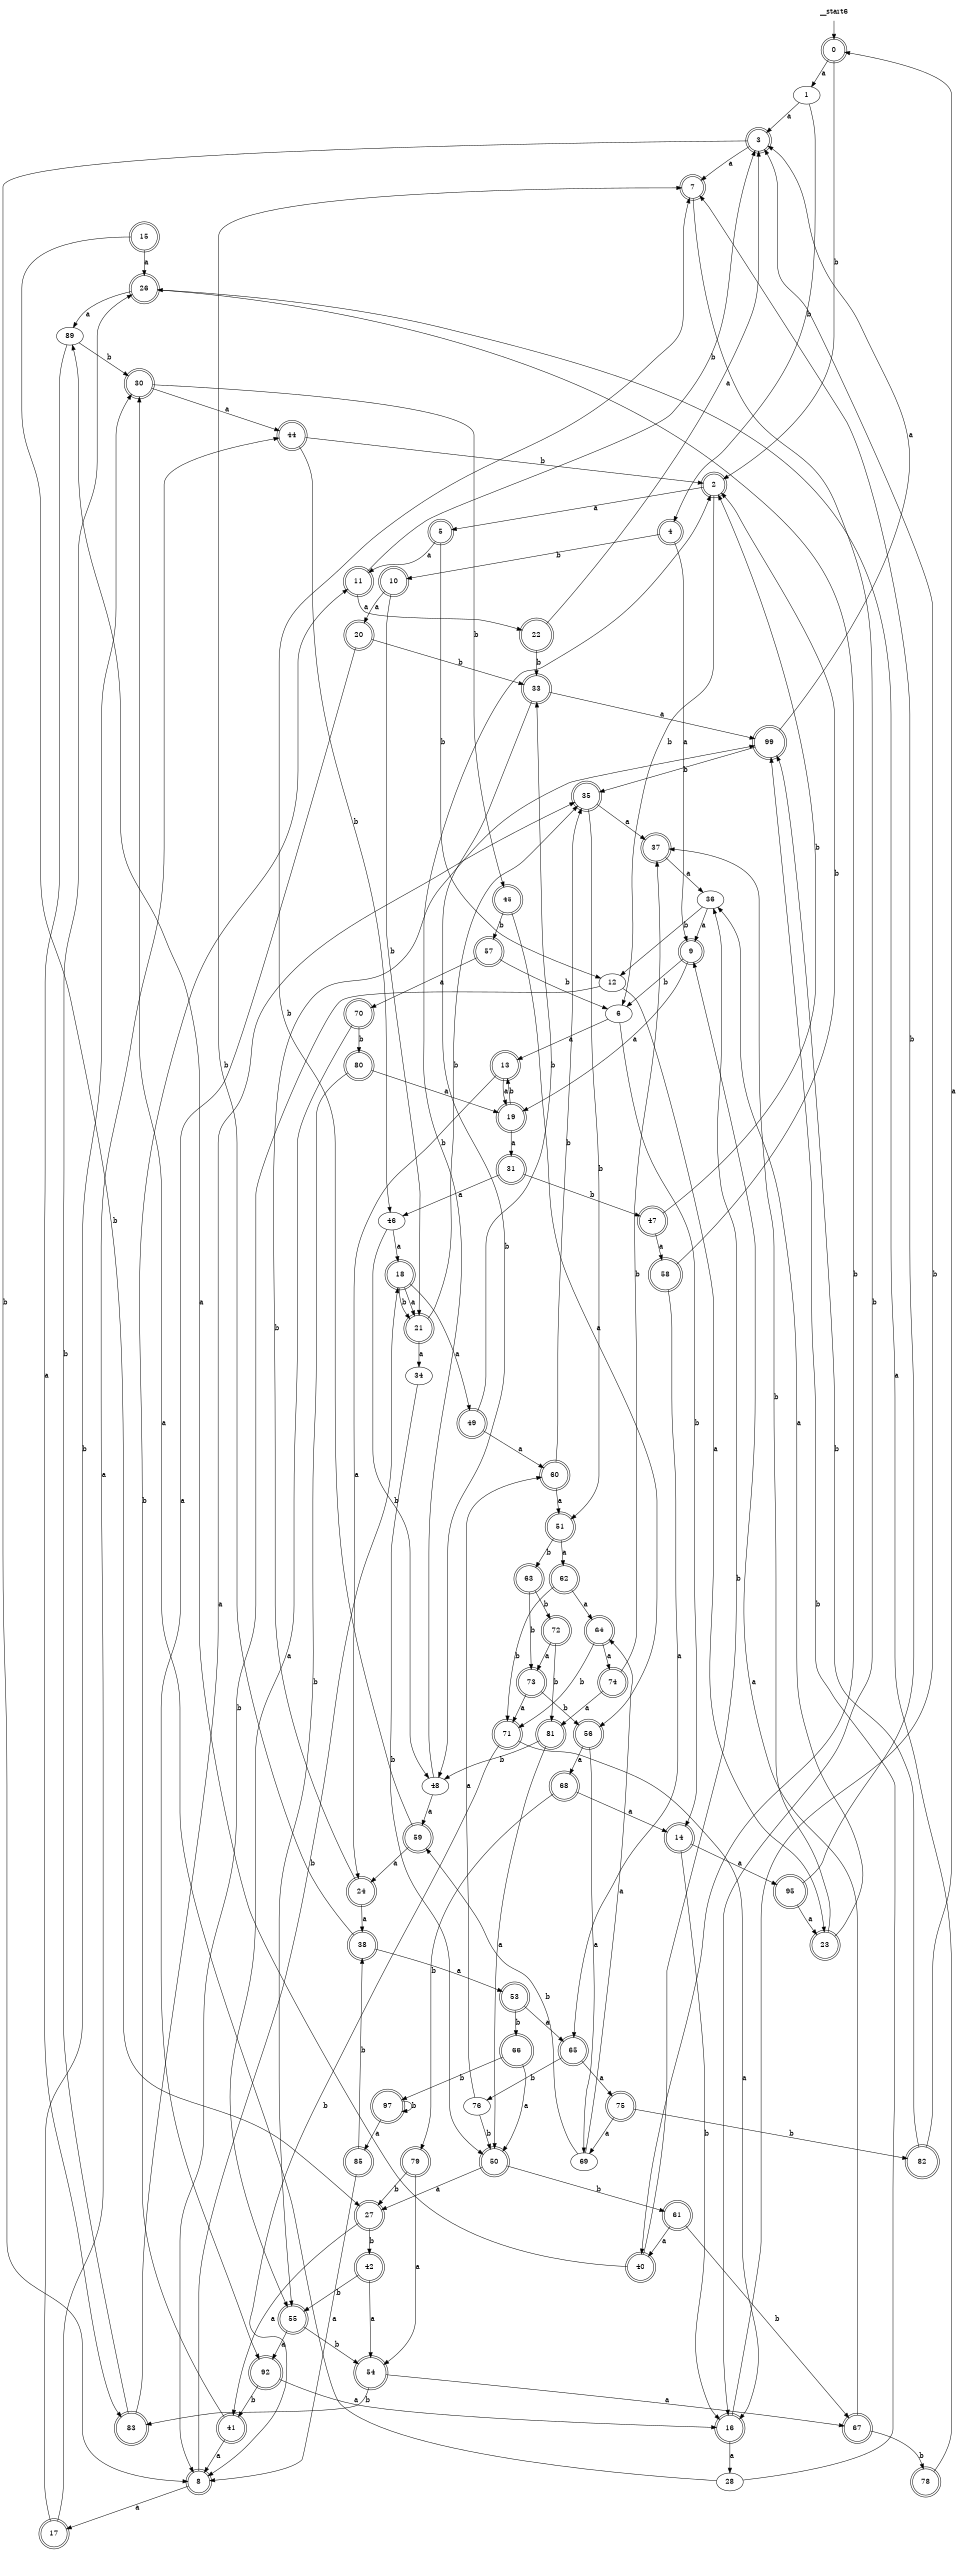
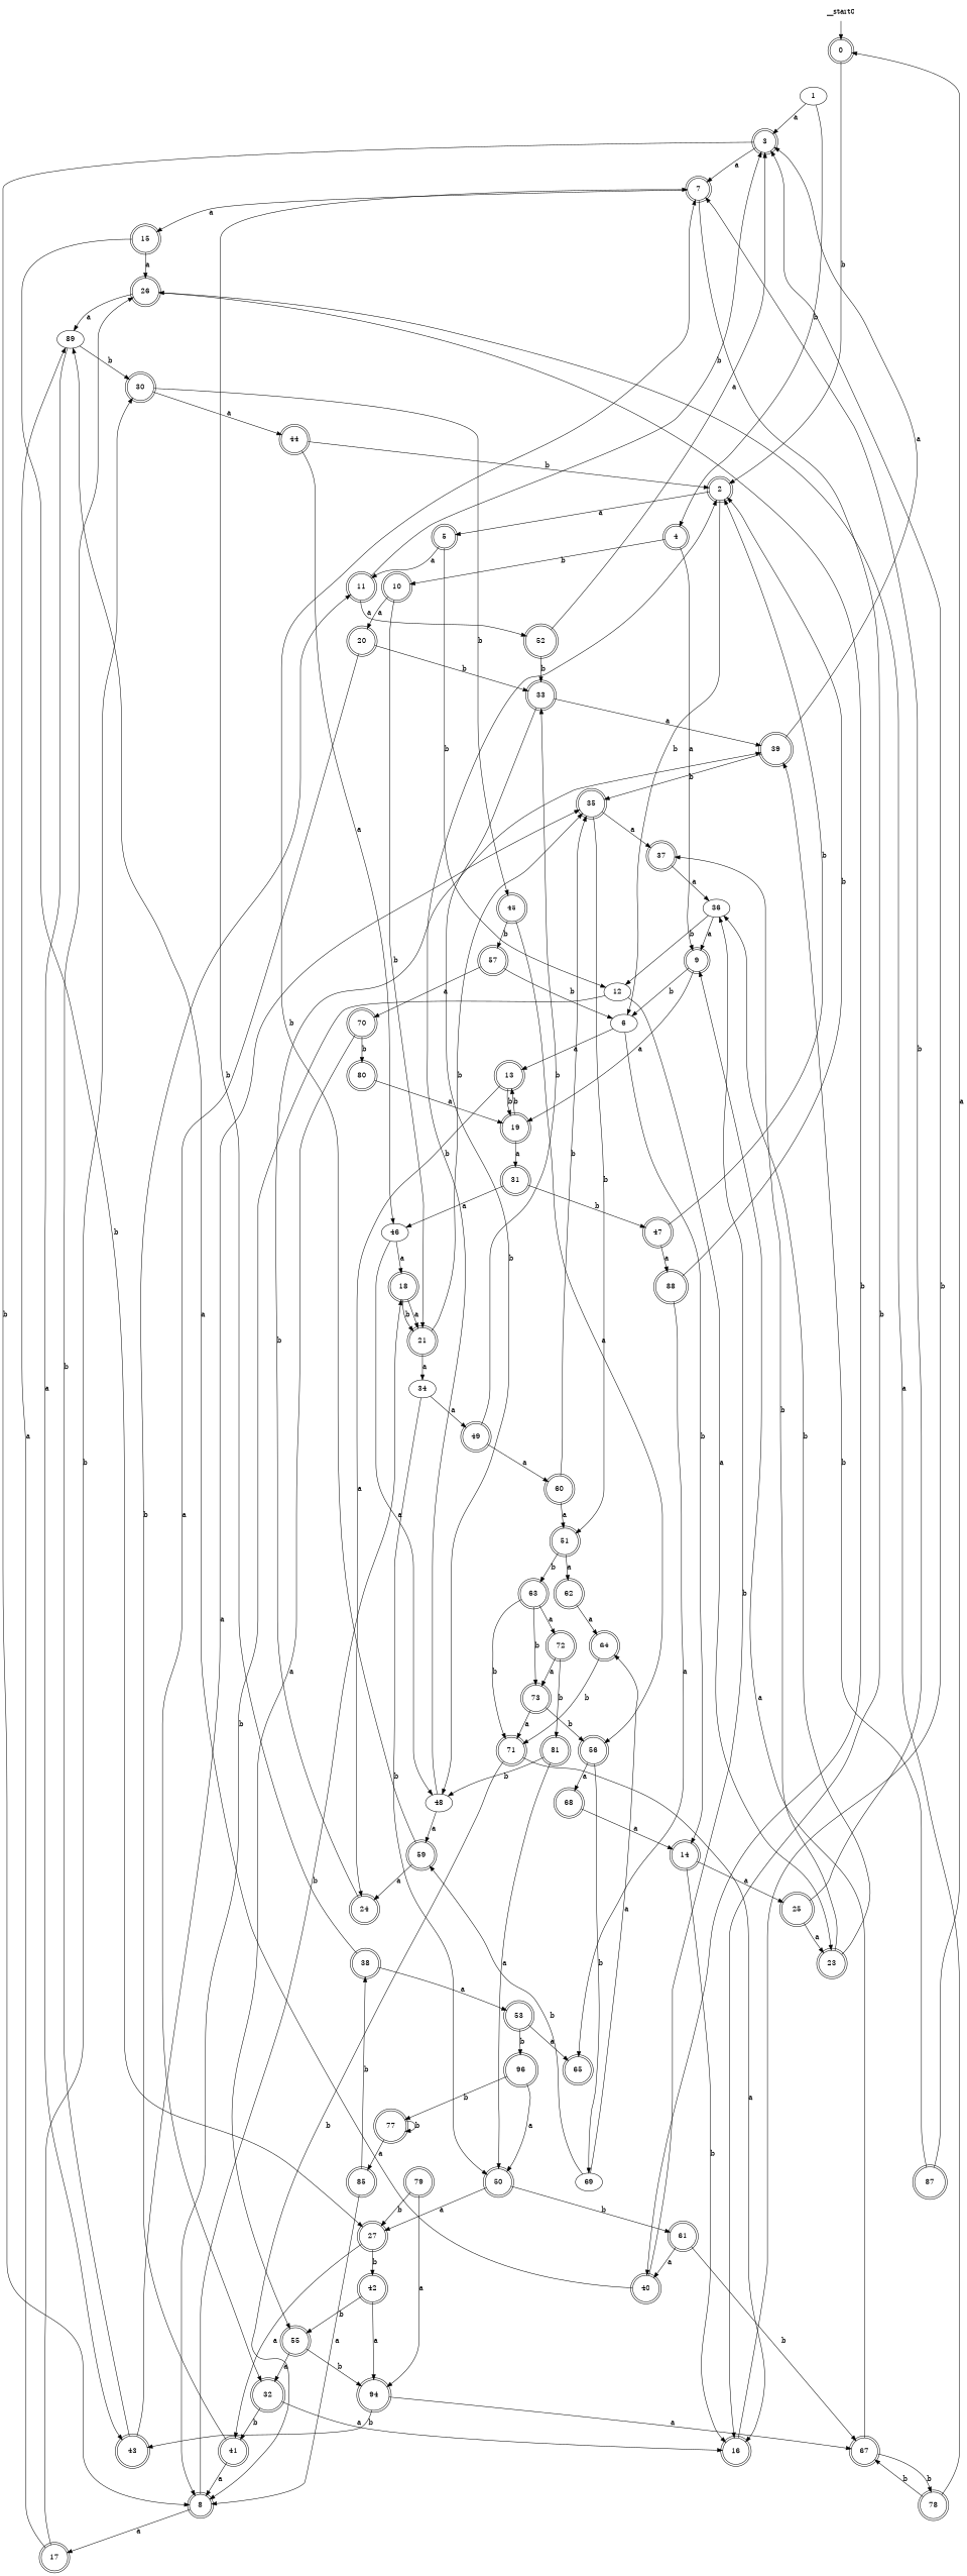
  digraph {
    node [shape=doublecircle]
-   __start0 [shape=none label=__start6]
+   __start0 [shape=none]
    0
    1 [shape=""]
    2
    3
    4
    5
    6 [shape=""]
    7
    8
    9
    10
    11
    12 [shape=""]
    13
    14
    15
    16
    17
    18
    19
    20
    21
-   22
+   22 [label=52]
    23
    24
-   25 [label=95]
+   25
    26
    27
-   28 [shape=""]
    n31 [label=89 shape=""]
    30
    31
-   32 [label=92]
+   32
    33
    34 [shape=""]
    35
    36 [shape=""]
    37
    38
-   39 [label=99]
+   39
    40
    41
    42
-   43 [label=83]
+   43
    44
    45
    46 [shape=""]
    47
    48 [shape=""]
    49
    50
    51
    53
-   54
+   54 [label=94]
    55
    56
    57
-   58
+   58 [label=88]
    59
    60
    61
    62
    63
    65
-   66
+   66 [label=96]
    67
    68
    69 [shape=""]
    70
    64
    71
    72
    73
-   74
-   75
-   76 [shape=""]
-   77 [label=97]
+   77
    78
    79
    80
    81
-   82
+   82 [label=87]
    n84 [label=85]
    __start0 -> 0
-   0 -> 1 [label=a]
    0 -> 2 [label=b]
    1 -> 3 [label=a]
    1 -> 4 [label=b]
    2 -> 5 [label=a]
    2 -> 6 [label=b]
    3 -> 7 [label=a]
    3 -> 8 [label=b]
    4 -> 9 [label=a]
    4 -> 10 [label=b]
    5 -> 11 [label=a]
    5 -> 12 [label=b]
    6 -> 13 [label=a]
    6 -> 14 [label=b]
+   7 -> 15 [label=a]
    7 -> 16 [label=b]
    8 -> 17 [label=a]
    8 -> 18 [label=b]
    9 -> 6 [label=b]
    9 -> 19 [label=a]
    10 -> 20 [label=a]
    10 -> 21 [label=b]
    11 -> 3 [label=b]
    11 -> 22 [label=a]
    12 -> 8 [label=b]
    12 -> 23 [label=a]
-   13 -> 19 [label=a]
+   13 -> 19 [label=b]
    13 -> 24 [label=a]
    14 -> 16 [label=b]
    14 -> 25 [label=a]
    15 -> 26 [label=a]
    15 -> 27 [label=b]
    16 -> 3 [label=b]
-   16 -> 28 [label=a]
-   17 -> 44 [label=a]
+   17 -> n31 [label=a]
    17 -> 30 [label=b]
    18 -> 21 [label=a]
    18 -> 21 [label=b]
    19 -> 13 [label=b]
    19 -> 31 [label=a]
    20 -> 32 [label=a]
    20 -> 33 [label=b]
    21 -> 34 [label=a]
    21 -> 35 [label=b]
    22 -> 3 [label=a]
    22 -> 33 [label=b]
-   23 -> 36 [label=a]
+   23 -> 36 [label=b]
    23 -> 37 [label=b]
-   24 -> 38 [label=a]
    24 -> 39 [label=b]
    25 -> 7 [label=b]
    25 -> 23 [label=a]
    26 -> n31 [label=a]
    26 -> 40 [label=b]
    27 -> 41 [label=a]
    27 -> 42 [label=b]
-   28 -> 30 [label=a]
-   28 -> 39 [label=b]
    n31 -> 30 [label=b]
    n31 -> 43 [label=a]
    30 -> 44 [label=a]
    30 -> 45 [label=b]
    31 -> 46 [label=a]
    31 -> 47 [label=b]
    32 -> 16 [label=a]
    32 -> 41 [label=b]
    33 -> 39 [label=a]
    33 -> 48 [label=b]
-   18 -> 49 [label=a]
+   34 -> 49 [label=a]
    34 -> 50 [label=b]
    35 -> 37 [label=a]
    35 -> 51 [label=b]
    36 -> 9 [label=a]
    36 -> 12 [label=b]
    37 -> 36 [label=a]
    38 -> 7 [label=b]
    38 -> 53 [label=a]
    39 -> 3 [label=a]
    39 -> 35 [label=b]
    40 -> n31 [label=a]
    40 -> 36 [label=b]
    41 -> 8 [label=a]
    41 -> 11 [label=b]
    42 -> 54 [label=a]
    42 -> 55 [label=b]
    43 -> 26 [label=b]
    43 -> 35 [label=a]
    44 -> 2 [label=b]
-   44 -> 46 [label=b]
+   44 -> 46 [label=a]
    45 -> 56 [label=a]
    45 -> 57 [label=b]
    46 -> 18 [label=a]
-   46 -> 48 [label=b]
+   46 -> 48 [label=a]
    47 -> 2 [label=b]
    47 -> 58 [label=a]
    48 -> 2 [label=b]
    48 -> 59 [label=a]
    49 -> 33 [label=b]
    49 -> 60 [label=a]
    50 -> 27 [label=a]
    50 -> 61 [label=b]
    51 -> 62 [label=a]
    51 -> 63 [label=b]
    53 -> 65 [label=a]
    53 -> 66 [label=b]
    54 -> 43 [label=b]
    54 -> 67 [label=a]
    55 -> 32 [label=a]
    55 -> 54 [label=b]
    56 -> 68 [label=a]
-   56 -> 69 [label=a]
+   56 -> 69 [label=b]
    57 -> 6 [label=b]
    57 -> 70 [label=a]
    58 -> 2 [label=b]
    58 -> 65 [label=a]
    59 -> 7 [label=b]
    59 -> 24 [label=a]
    60 -> 35 [label=b]
    60 -> 51 [label=a]
    61 -> 40 [label=a]
    61 -> 67 [label=b]
    62 -> 64 [label=a]
-   62 -> 71 [label=b]
-   63 -> 72 [label=b]
+   63 -> 71 [label=b]
+   63 -> 72 [label=a]
    63 -> 73 [label=b]
-   65 -> 75 [label=a]
-   65 -> 76 [label=b]
    66 -> 50 [label=a]
    66 -> 77 [label=b]
    67 -> 9 [label=a]
    67 -> 78 [label=b]
    68 -> 14 [label=a]
-   68 -> 79 [label=b]
    69 -> 59 [label=b]
    69 -> 64 [label=a]
    70 -> 55 [label=a]
    70 -> 80 [label=b]
    64 -> 71 [label=b]
-   64 -> 74 [label=a]
    71 -> 8 [label=b]
    71 -> 16 [label=a]
    72 -> 73 [label=a]
    72 -> 81 [label=b]
    73 -> 56 [label=b]
    73 -> 71 [label=a]
-   74 -> 37 [label=b]
-   74 -> 81 [label=a]
-   75 -> 69 [label=a]
-   75 -> 82 [label=b]
-   76 -> 50 [label=b]
-   76 -> 60 [label=a]
    77 -> 77 [label=b]
    77 -> n84 [label=a]
    78 -> 26 [label=a]
+   78 -> 67 [label=b]
    79 -> 27 [label=b]
    79 -> 54 [label=a]
    80 -> 19 [label=a]
-   80 -> 55 [label=b]
    81 -> 48 [label=b]
    81 -> 50 [label=a]
    82 -> 0 [label=a]
    82 -> 39 [label=b]
    n84 -> 8 [label=a]
    n84 -> 38 [label=b]
  }
